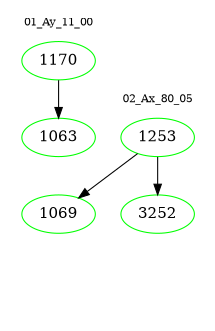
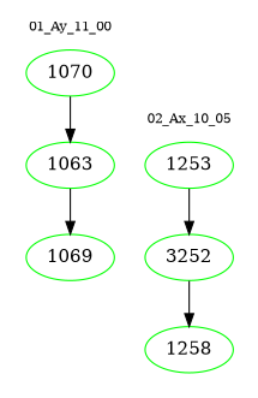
  digraph {
    node [color=green]
    edge [color=black]
-   n1 [label=1170]
+   n1 [label=1070]
    n2 [label=1063]
    n3 [label=1069]
    n4 [label=1253]
    n5 [label=3252]
+   n6 [label=1258]
    subgraph cluster_1 {
      color=white
      fontsize=10
      label="01_Ay_11_00"
      n1
      n2
      n3
    }
    subgraph cluster_2 {
      color=white
      fontsize=10
-     label="02_Ax_80_05"
+     label="02_Ax_10_05"
      n4
      n5
+     n6
    }
    n1 -> n2
-   n4 -> n3
+   n2 -> n3
    n4 -> n5
+   n5 -> n6
  }
